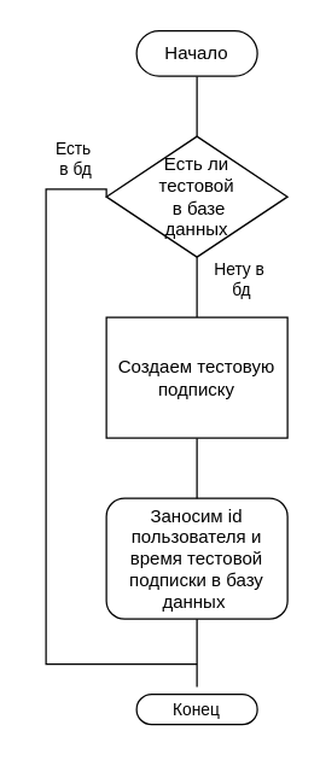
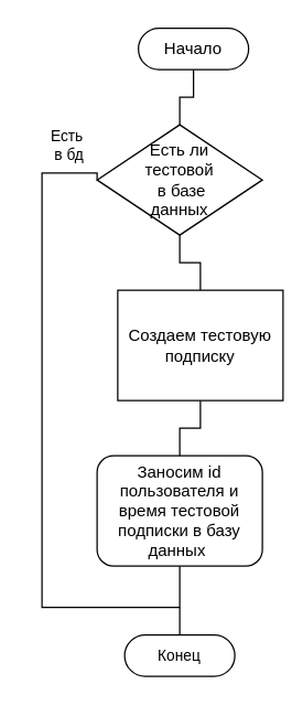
  <mxCell id="0" />
  <mxCell id="1" parent="0" />
  <mxCell id="2" style="edgeStyle=orthogonalEdgeStyle;shape=connector;rounded=0;orthogonalLoop=1;jettySize=auto;html=1;exitX=0.5;exitY=1;exitDx=0;exitDy=0;entryX=0.5;entryY=0;entryDx=0;entryDy=0;labelBackgroundColor=default;strokeColor=default;align=center;verticalAlign=middle;fontFamily=Helvetica;fontSize=11;fontColor=default;endArrow=none;endFill=0;" parent="1" source="4" target="7" edge="1"><mxGeometry relative="1" as="geometry" /></mxCell>
  <mxCell id="3" style="edgeStyle=orthogonalEdgeStyle;shape=connector;rounded=0;orthogonalLoop=1;jettySize=auto;html=1;exitX=0;exitY=0.5;exitDx=0;exitDy=0;labelBackgroundColor=default;strokeColor=default;align=center;verticalAlign=middle;fontFamily=Helvetica;fontSize=11;fontColor=default;endArrow=none;endFill=0;" parent="1" source="4" edge="1"><mxGeometry relative="1" as="geometry"><mxPoint x="130" y="440" as="targetPoint" /><Array as="points"><mxPoint x="30" y="125" /><mxPoint x="30" y="440" /></Array></mxGeometry></mxCell>
  <mxCell id="4" value="Есть ли&lt;br&gt;тестовой&lt;br&gt;&amp;nbsp;в базе &lt;br&gt;данных" style="rhombus;whiteSpace=wrap;html=1;" parent="1" vertex="1"><mxGeometry x="70" y="90" width="120" height="80" as="geometry" /></mxCell>
  <mxCell id="5" value="Заносим id пользователя и время тестовой подписки в базу данных&amp;nbsp;" style="whiteSpace=wrap;html=1;rounded=1;" parent="1" vertex="1"><mxGeometry x="70" y="330" width="120" height="80" as="geometry" /></mxCell>
  <mxCell id="6" style="edgeStyle=orthogonalEdgeStyle;shape=connector;rounded=0;orthogonalLoop=1;jettySize=auto;html=1;exitX=0.5;exitY=1;exitDx=0;exitDy=0;entryX=0.5;entryY=0;entryDx=0;entryDy=0;labelBackgroundColor=default;strokeColor=default;align=center;verticalAlign=middle;fontFamily=Helvetica;fontSize=11;fontColor=default;endArrow=none;endFill=0;" parent="1" source="7" target="5" edge="1"><mxGeometry relative="1" as="geometry" /></mxCell>
- <mxCell id="7" value="Создаем тестовую подписку" style="rounded=0;whiteSpace=wrap;html=1;" parent="1" vertex="1"><mxGeometry x="70" y="210" width="120" height="80" as="geometry" /></mxCell>
+ <mxCell id="7" value="Создаем тестовую подписку" style="rounded=0;whiteSpace=wrap;html=1;" parent="1" vertex="1"><mxGeometry x="85" y="210" width="120" height="80" as="geometry" /></mxCell>
  <mxCell id="8" style="edgeStyle=orthogonalEdgeStyle;rounded=0;orthogonalLoop=1;jettySize=auto;html=1;exitX=0.5;exitY=0.5;exitDx=0;exitDy=15;exitPerimeter=0;entryX=0.5;entryY=0;entryDx=0;entryDy=0;endArrow=none;endFill=0;" parent="1" source="9" target="4" edge="1"><mxGeometry relative="1" as="geometry" /></mxCell>
- <mxCell id="9" value="Начало" style="html=1;dashed=0;whiteSpace=wrap;shape=mxgraph.dfd.start" parent="1" vertex="1"><mxGeometry x="90" y="20" width="80" height="30" as="geometry" /></mxCell>
- <mxCell id="10" value="Конец" style="html=1;dashed=0;whiteSpace=wrap;shape=mxgraph.dfd.start;fontFamily=Helvetica;fontSize=11;fontColor=default;" parent="1" vertex="1"><mxGeometry x="90" y="460" width="80" height="20" as="geometry" /></mxCell>
+ <mxCell id="9" value="Начало" style="html=1;dashed=0;whiteSpace=wrap;shape=mxgraph.dfd.start" parent="1" vertex="1"><mxGeometry x="100" y="20" width="80" height="30" as="geometry" /></mxCell>
+ <mxCell id="10" value="Конец" style="html=1;dashed=0;whiteSpace=wrap;shape=mxgraph.dfd.start;fontFamily=Helvetica;fontSize=11;fontColor=default;" parent="1" vertex="1"><mxGeometry x="90" y="460" width="80" height="30" as="geometry" /></mxCell>
  <mxCell id="11" style="edgeStyle=orthogonalEdgeStyle;shape=connector;rounded=0;orthogonalLoop=1;jettySize=auto;html=1;exitX=0.5;exitY=1;exitDx=0;exitDy=0;entryX=0.5;entryY=0.5;entryDx=0;entryDy=-15;entryPerimeter=0;labelBackgroundColor=default;strokeColor=default;align=center;verticalAlign=middle;fontFamily=Helvetica;fontSize=11;fontColor=default;endArrow=none;endFill=0;" parent="1" source="5" target="10" edge="1"><mxGeometry relative="1" as="geometry" /></mxCell>
- <mxCell id="12" value="Нету в&amp;nbsp;&lt;br&gt;бд" style="text;html=1;strokeColor=none;fillColor=none;align=center;verticalAlign=middle;whiteSpace=wrap;rounded=0;fontSize=11;fontFamily=Helvetica;fontColor=default;" parent="1" vertex="1"><mxGeometry x="130" y="170" width="60" height="30" as="geometry" /></mxCell>
  <mxCell id="13" value="Есть&amp;nbsp;&lt;br&gt;в бд" style="text;html=1;strokeColor=none;fillColor=none;align=center;verticalAlign=middle;whiteSpace=wrap;rounded=0;fontSize=11;fontFamily=Helvetica;fontColor=default;" parent="1" vertex="1"><mxGeometry x="20" y="90" width="60" height="30" as="geometry" /></mxCell>
